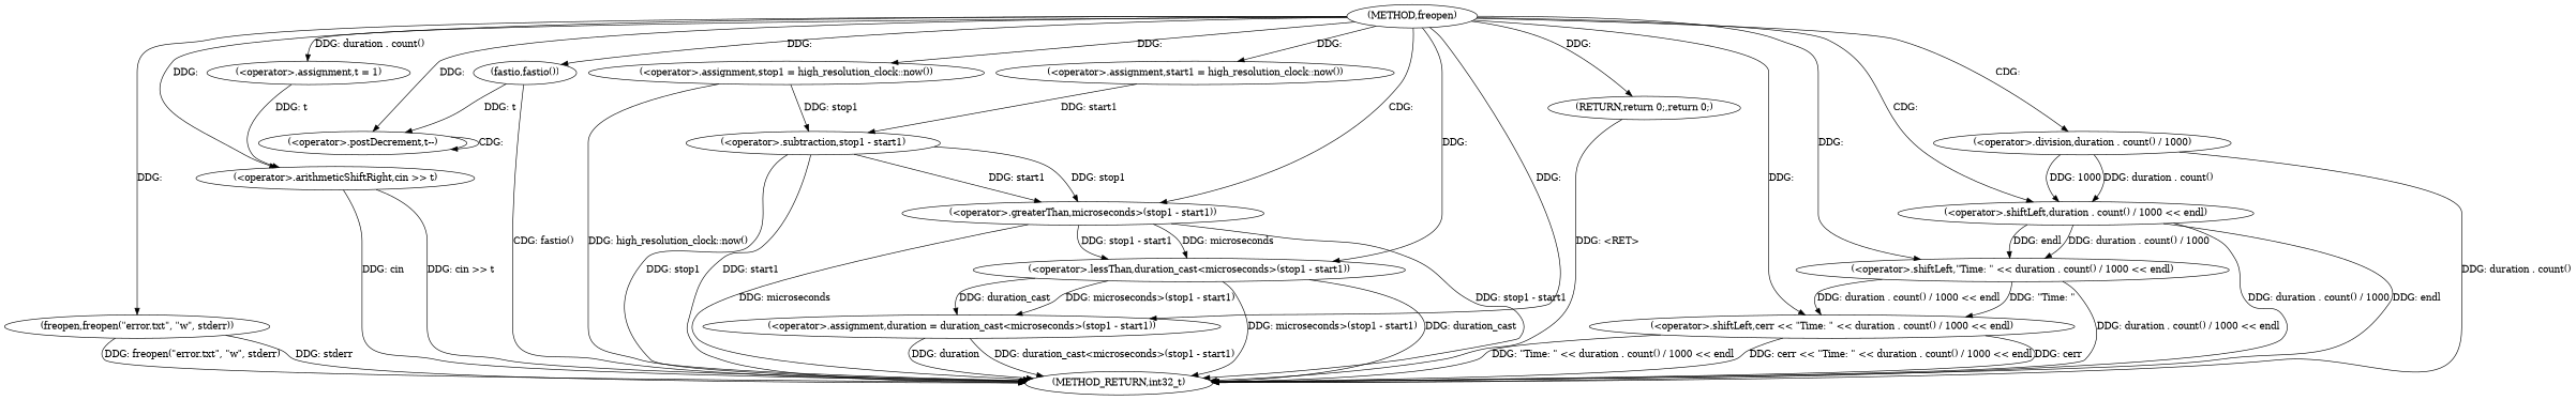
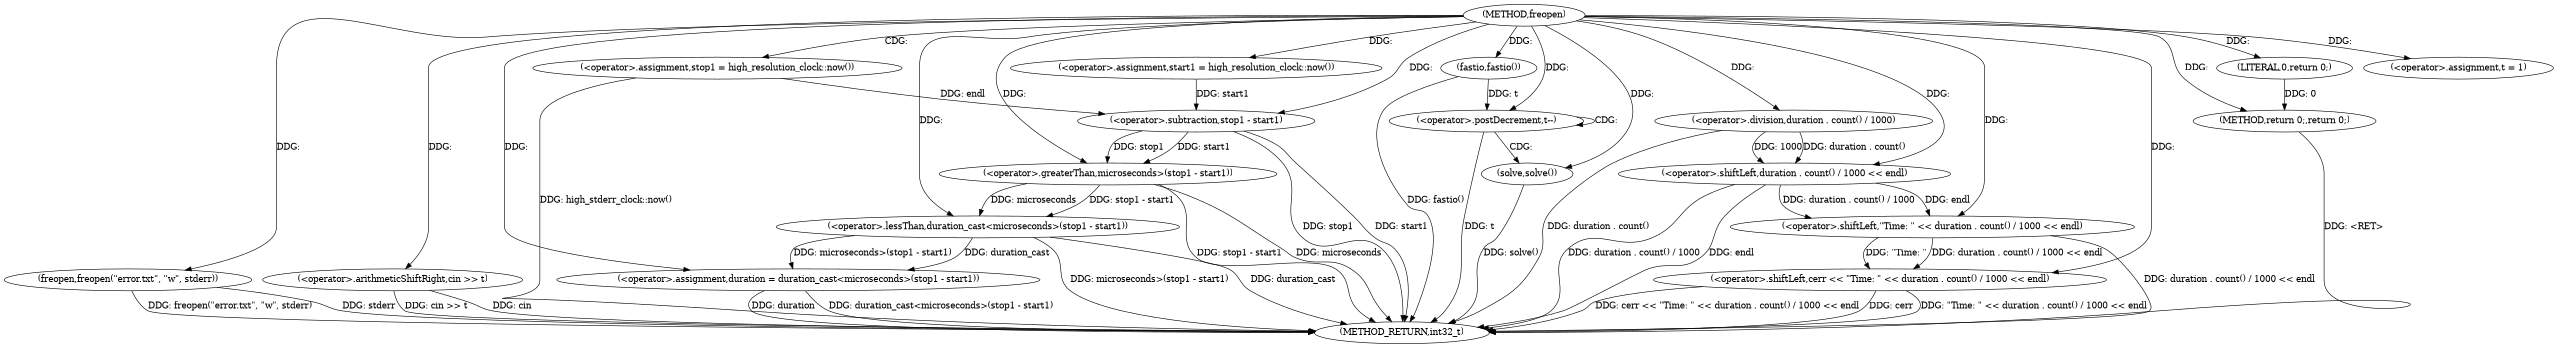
  digraph {
    n1 [label="(METHOD,freopen)"]
    n2 [label="(freopen,freopen(\"error.txt\", \"w\", stderr))"]
    n3 [label="(fastio,fastio())"]
    n4 [label="(<operator>.assignment,start1 = high_resolution_clock::now())"]
    n5 [label="(<operator>.assignment,t = 1)"]
    n6 [label="(<operator>.arithmeticShiftRight,cin >> t)"]
    n7 [label="(<operator>.assignment,stop1 = high_resolution_clock::now())"]
    n8 [label="(<operator>.assignment,duration = duration_cast<microseconds>(stop1 - start1))"]
    n9 [label="(<operator>.shiftLeft,cerr << \"Time: \" << duration . count() / 1000 << endl)"]
-   n10 [label="(RETURN,return 0;,return 0;)"]
+   n10 [label="(METHOD,return 0;,return 0;)"]
    n11 [label="(<operator>.postDecrement,t--)"]
+   n12 [label="(solve,solve())"]
+   n13 [label="(LITERAL,0,return 0;)"]
    n14 [label="(<operator>.lessThan,duration_cast<microseconds>(stop1 - start1))"]
    n15 [label="(<operator>.shiftLeft,\"Time: \" << duration . count() / 1000 << endl)"]
    n16 [label="(<operator>.greaterThan,microseconds>(stop1 - start1))"]
    n17 [label="(<operator>.shiftLeft,duration . count() / 1000 << endl)"]
    n18 [label="(<operator>.subtraction,stop1 - start1)"]
    n19 [label="(<operator>.division,duration . count() / 1000)"]
    n20 [label="(METHOD_RETURN,int32_t)"]
    n1 -> n2 [label="DDG: "]
    n1 -> n3 [label="DDG: "]
    n1 -> n4 [label="DDG: "]
-   n1 -> n5 [label="DDG: duration . count()"]
+   n1 -> n5 [label="DDG: "]
    n1 -> n6 [label="DDG: "]
-   n1 -> n7 [label="DDG: "]
+   n1 -> n7 [label="CDG: "]
    n1 -> n8 [label="DDG: "]
    n1 -> n9 [label="DDG: "]
    n1 -> n10 [label="DDG: "]
    n1 -> n11 [label="DDG: "]
+   n1 -> n12 [label="DDG: "]
+   n1 -> n13 [label="DDG: "]
    n1 -> n14 [label="DDG: "]
    n1 -> n15 [label="DDG: "]
-   n1 -> n16 [label="CDG: "]
-   n1 -> n17 [label="CDG: "]
-   n1 -> n19 [label="CDG: "]
+   n1 -> n16 [label="DDG: "]
+   n1 -> n17 [label="DDG: "]
+   n1 -> n18 [label="DDG: "]
+   n1 -> n19 [label="DDG: "]
    n2 -> n20 [label="DDG: freopen(\"error.txt\", \"w\", stderr)"]
    n2 -> n20 [label="DDG: stderr"]
    n3 -> n11 [label="DDG: t"]
-   n3 -> n20 [label="CDG: fastio()"]
+   n3 -> n20 [label="DDG: fastio()"]
    n4 -> n18 [label="DDG: start1"]
-   n5 -> n6 [label="DDG: t"]
    n6 -> n20 [label="DDG: cin >> t"]
    n6 -> n20 [label="DDG: cin"]
-   n7 -> n18 [label="DDG: stop1"]
-   n7 -> n20 [label="DDG: high_resolution_clock::now()"]
+   n7 -> n18 [label="DDG: endl"]
+   n7 -> n20 [label="DDG: high_stderr_clock::now()"]
    n8 -> n20 [label="DDG: duration"]
    n8 -> n20 [label="DDG: duration_cast<microseconds>(stop1 - start1)"]
    n9 -> n20 [label="DDG: \"Time: \" << duration . count() / 1000 << endl"]
    n9 -> n20 [label="DDG: cerr << \"Time: \" << duration . count() / 1000 << endl"]
    n9 -> n20 [label="DDG: cerr"]
    n10 -> n20 [label="DDG: <RET>"]
    n11 -> n11 [label="CDG: "]
+   n11 -> n12 [label="CDG: "]
+   n11 -> n20 [label="DDG: t"]
+   n12 -> n20 [label="DDG: solve()"]
+   n13 -> n10 [label="DDG: 0"]
    n14 -> n8 [label="DDG: duration_cast"]
    n14 -> n8 [label="DDG: microseconds>(stop1 - start1)"]
    n14 -> n20 [label="DDG: microseconds>(stop1 - start1)"]
    n14 -> n20 [label="DDG: duration_cast"]
    n15 -> n9 [label="DDG: \"Time: \""]
    n15 -> n9 [label="DDG: duration . count() / 1000 << endl"]
    n15 -> n20 [label="DDG: duration . count() / 1000 << endl"]
    n16 -> n14 [label="DDG: microseconds"]
    n16 -> n14 [label="DDG: stop1 - start1"]
    n16 -> n20 [label="DDG: stop1 - start1"]
    n16 -> n20 [label="DDG: microseconds"]
    n17 -> n15 [label="DDG: endl"]
    n17 -> n15 [label="DDG: duration . count() / 1000"]
    n17 -> n20 [label="DDG: duration . count() / 1000"]
    n17 -> n20 [label="DDG: endl"]
    n18 -> n16 [label="DDG: start1"]
    n18 -> n16 [label="DDG: stop1"]
    n18 -> n20 [label="DDG: stop1"]
    n18 -> n20 [label="DDG: start1"]
    n19 -> n17 [label="DDG: 1000"]
    n19 -> n17 [label="DDG: duration . count()"]
    n19 -> n20 [label="DDG: duration . count()"]
  }
